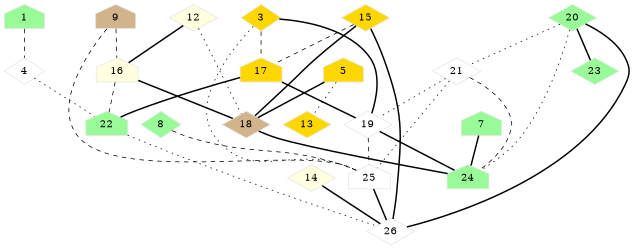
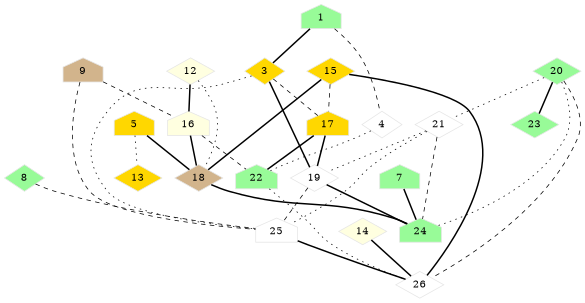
  graph {
    node [color=gray90 fillcolor=palegreen shape=diamond style=filled]
    edge [style=bold weight=1.0]
    1 [shape=house]
    3 [fillcolor=gold]
    4 [fillcolor=white]
    17 [fillcolor=gold shape=house]
    19 [fillcolor=white]
    25 [fillcolor=white shape=house]
    22 [shape=house]
    24 [shape=house]
    26 [fillcolor=white]
    5 [fillcolor=gold shape=house]
    13 [fillcolor=gold]
    18 [fillcolor=tan]
    7 [shape=house]
    8
    9 [fillcolor=tan shape=house]
    16 [fillcolor=lightyellow shape=house]
    12 [fillcolor=lightyellow]
    14 [fillcolor=lightyellow]
    15 [fillcolor=gold]
    20
    21 [fillcolor=white]
    23
+   1 -- 3
    1 -- 4 [style=dashed]
    3 -- 17 [style=dashed]
    3 -- 19
    3 -- 25 [style=dotted]
    4 -- 22 [style=dotted]
    17 -- 19
    17 -- 22
    19 -- 25 [style=dashed]
    19 -- 24
    25 -- 26
    22 -- 26 [style=dotted]
    5 -- 13 [style=dotted]
    5 -- 18
    18 -- 24 [weight=2.0]
    7 -- 24
    8 -- 25 [style=dashed]
    9 -- 25 [style=dashed]
    9 -- 16 [style=dashed]
    16 -- 22 [style=dashed]
    16 -- 18
    12 -- 18 [style=dotted]
    12 -- 16
    14 -- 26
    15 -- 17 [style=dashed]
    15 -- 26 [weight=2.0]
    15 -- 18
    20 -- 24 [style=dotted]
-   20 -- 26
+   20 -- 26 [style=dashed]
    20 -- 21 [style=dotted]
    20 -- 23
    21 -- 19 [style=dotted]
    21 -- 25 [style=dotted weight=2.0]
    21 -- 24 [style=dashed]
  }
